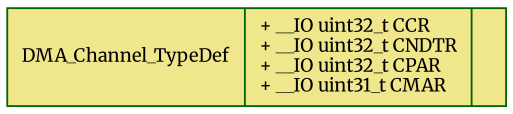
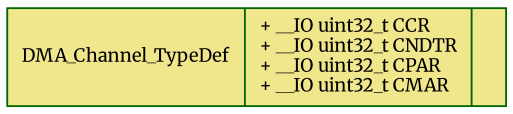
  digraph {
    rankdir=LR
    fontname=Merriweather
-   n1 [color=darkgreen fillcolor=khaki fontcolor=black fontname=Merriweather fontsize=10 height=0.2 label="{DMA_Channel_TypeDef\n|+ __IO uint32_t CCR\l+ __IO uint32_t CNDTR\l+ __IO uint32_t CPAR\l+ __IO uint31_t CMAR\l|}" shape=record style=filled width=0.4]
+   n1 [color=darkgreen fillcolor=khaki fontcolor=black fontname=Merriweather fontsize=10 height=0.2 label="{DMA_Channel_TypeDef\n|+ __IO uint32_t CCR\l+ __IO uint32_t CNDTR\l+ __IO uint32_t CPAR\l+ __IO uint32_t CMAR\l|}" shape=record style=filled width=0.4]
  }
